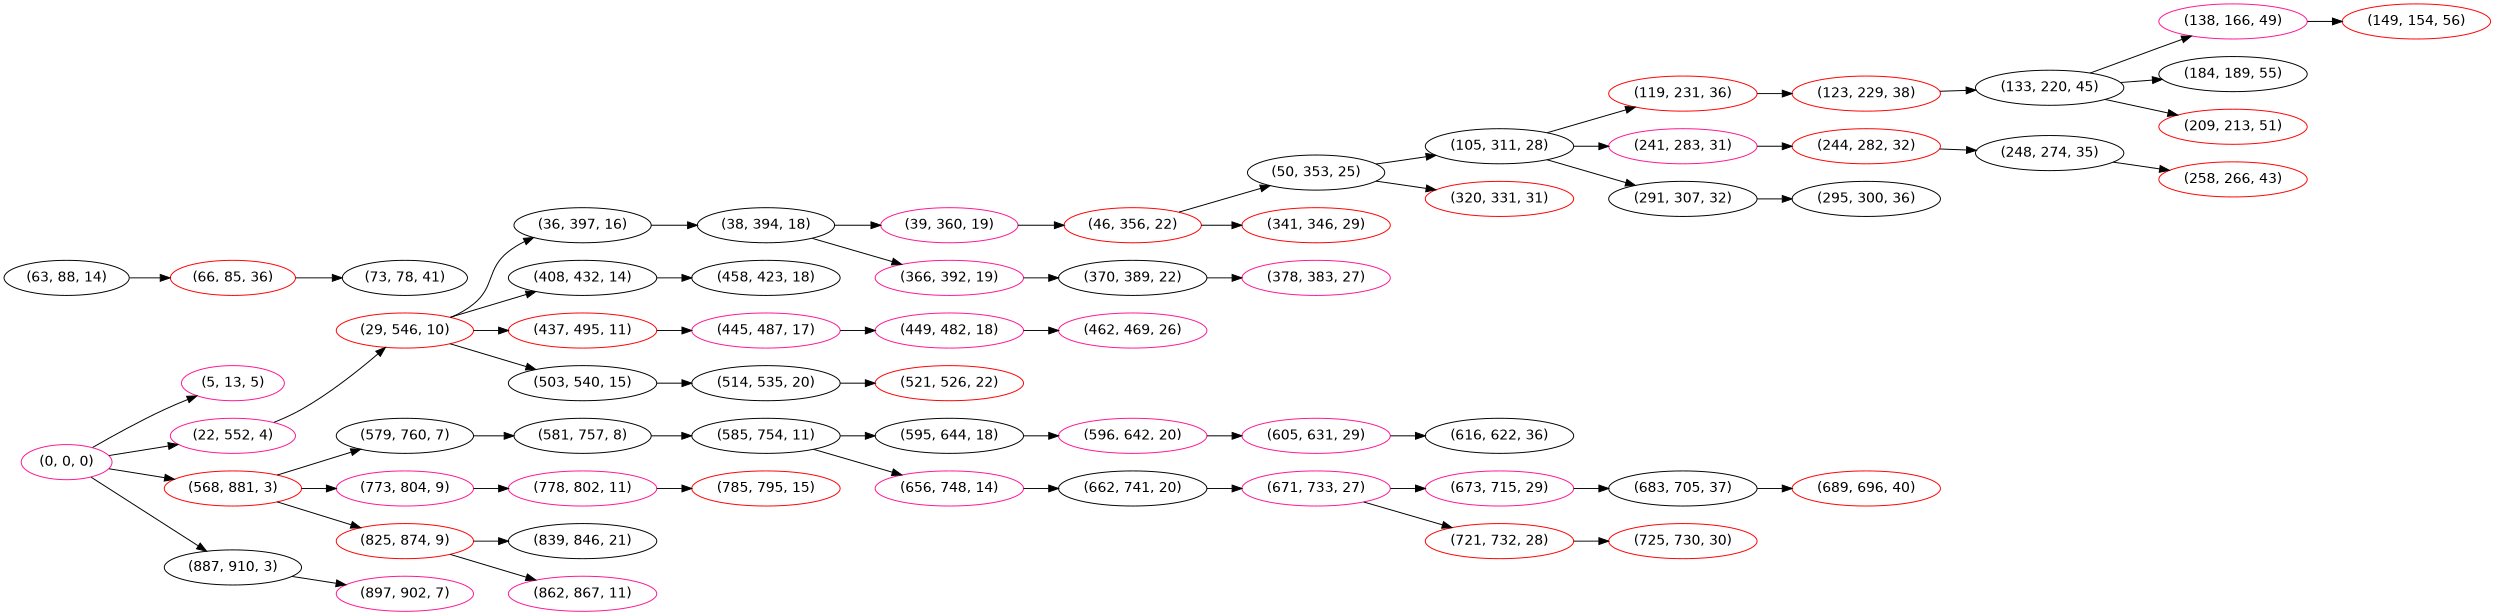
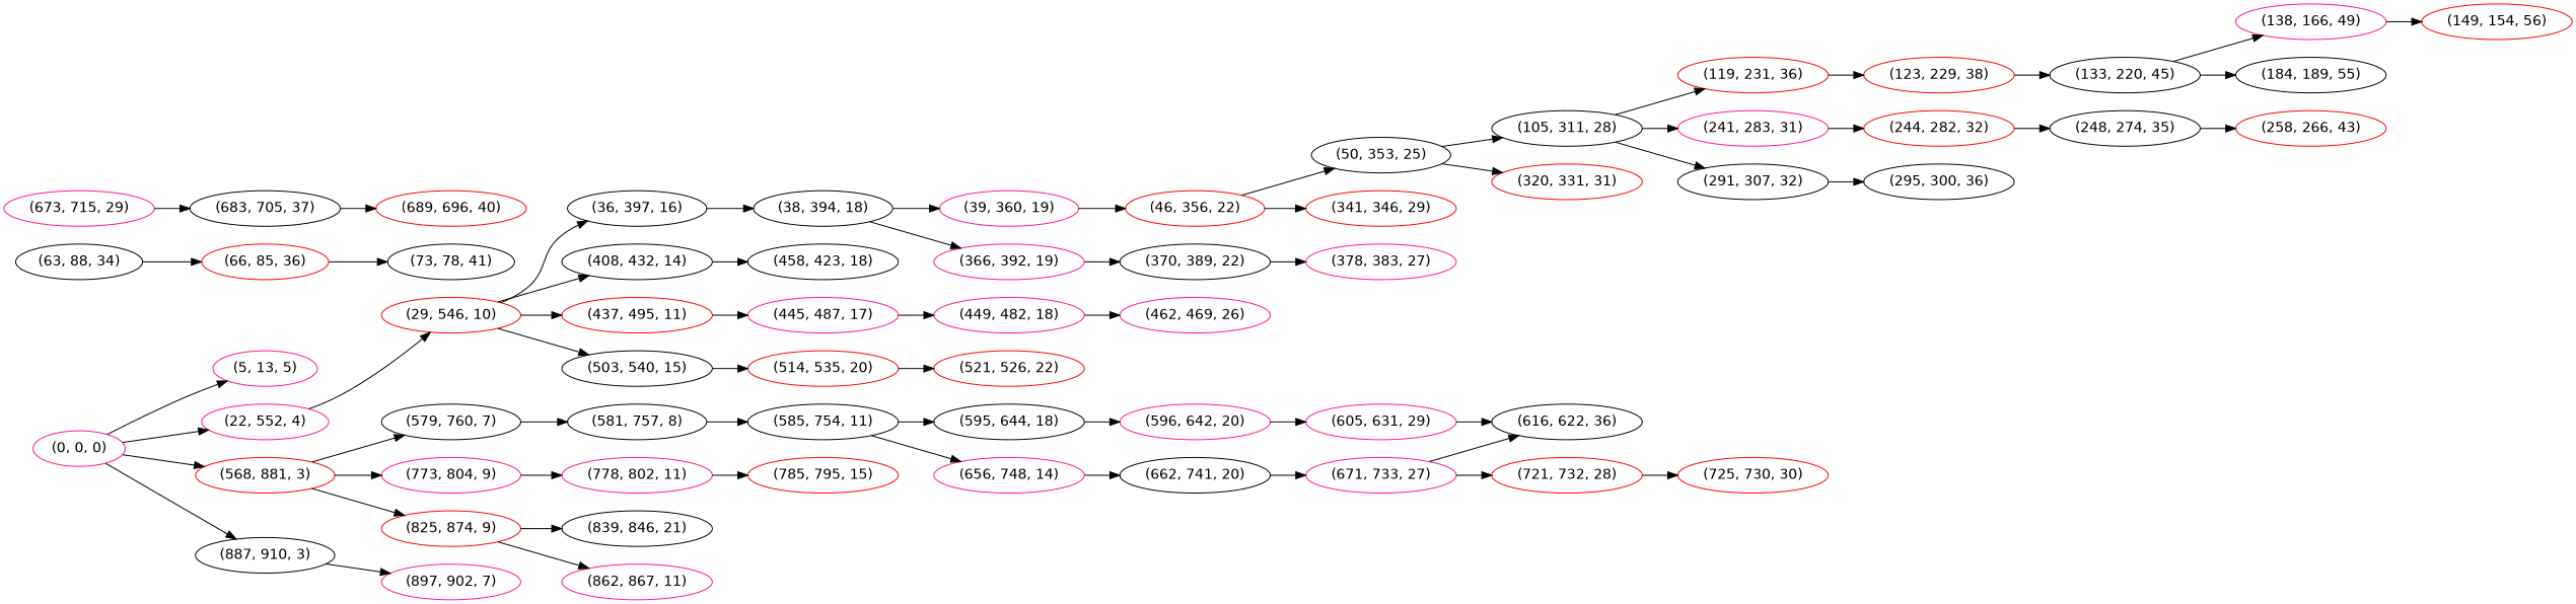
  digraph {
    fontname="DejaVu Sans"
    rankdir=LR
    node [color=black fontname="DejaVu Sans"]
    edge [fontname="DejaVu Sans"]
    "(0, 0, 0)" [color=deeppink]
    "(5, 13, 5)" [color=deeppink]
    "(22, 552, 4)" [color=deeppink]
    "(568, 881, 3)" [color=red]
    "(887, 910, 3)"
    "(29, 546, 10)" [color=red]
    "(579, 760, 7)"
    "(773, 804, 9)" [color=deeppink]
    "(825, 874, 9)" [color=red]
    "(897, 902, 7)" [color=deeppink]
    "(36, 397, 16)"
    "(408, 432, 14)"
    "(437, 495, 11)" [color=red]
    "(503, 540, 15)"
    "(38, 394, 18)"
    n16 [label="(458, 423, 18)"]
    "(445, 487, 17)" [color=deeppink]
-   "(514, 535, 20)"
+   "(514, 535, 20)" [color=red]
    "(39, 360, 19)" [color=deeppink]
    "(366, 392, 19)" [color=deeppink]
    "(46, 356, 22)" [color=red]
    "(370, 389, 22)"
    "(50, 353, 25)"
    "(341, 346, 29)" [color=red]
    "(105, 311, 28)"
    "(320, 331, 31)" [color=red]
    "(119, 231, 36)" [color=red]
    "(241, 283, 31)" [color=deeppink]
    "(291, 307, 32)"
    "(66, 85, 36)" [color=red]
-   "(63, 88, 34)" [label="(63, 88, 14)"]
+   "(63, 88, 34)"
    "(73, 78, 41)"
    "(123, 229, 38)" [color=red]
    "(244, 282, 32)" [color=red]
    "(295, 300, 36)"
    "(133, 220, 45)"
    "(138, 166, 49)" [color=deeppink]
    "(184, 189, 55)"
-   "(209, 213, 51)" [color=red]
    "(149, 154, 56)" [color=red]
    "(248, 274, 35)"
    "(258, 266, 43)" [color=red]
    "(378, 383, 27)" [color=deeppink]
    "(449, 482, 18)" [color=deeppink]
    "(462, 469, 26)" [color=deeppink]
    "(521, 526, 22)" [color=red]
    "(581, 757, 8)"
    "(778, 802, 11)" [color=deeppink]
    "(839, 846, 21)"
    "(862, 867, 11)" [color=deeppink]
    "(585, 754, 11)"
    n52 [label="(595, 644, 18)"]
    "(656, 748, 14)" [color=deeppink]
    "(596, 642, 20)" [color=deeppink]
    "(662, 741, 20)"
    "(605, 631, 29)" [color=deeppink]
    "(616, 622, 36)"
    "(671, 733, 27)" [color=deeppink]
    "(673, 715, 29)" [color=deeppink]
    "(721, 732, 28)" [color=red]
    "(683, 705, 37)"
    "(725, 730, 30)" [color=red]
    "(689, 696, 40)" [color=red]
    "(785, 795, 15)" [color=red]
    "(0, 0, 0)" -> "(5, 13, 5)"
    "(0, 0, 0)" -> "(22, 552, 4)"
    "(0, 0, 0)" -> "(568, 881, 3)"
    "(0, 0, 0)" -> "(887, 910, 3)"
    "(22, 552, 4)" -> "(29, 546, 10)"
    "(568, 881, 3)" -> "(579, 760, 7)"
    "(568, 881, 3)" -> "(773, 804, 9)"
    "(568, 881, 3)" -> "(825, 874, 9)"
    "(887, 910, 3)" -> "(897, 902, 7)"
    "(29, 546, 10)" -> "(36, 397, 16)"
    "(29, 546, 10)" -> "(408, 432, 14)"
    "(29, 546, 10)" -> "(437, 495, 11)"
    "(29, 546, 10)" -> "(503, 540, 15)"
    "(579, 760, 7)" -> "(581, 757, 8)"
    "(773, 804, 9)" -> "(778, 802, 11)"
    "(825, 874, 9)" -> "(839, 846, 21)"
    "(825, 874, 9)" -> "(862, 867, 11)"
    "(36, 397, 16)" -> "(38, 394, 18)"
    "(408, 432, 14)" -> n16
    "(437, 495, 11)" -> "(445, 487, 17)"
    "(503, 540, 15)" -> "(514, 535, 20)"
    "(38, 394, 18)" -> "(39, 360, 19)"
    "(38, 394, 18)" -> "(366, 392, 19)"
    "(445, 487, 17)" -> "(449, 482, 18)"
    "(514, 535, 20)" -> "(521, 526, 22)"
    "(39, 360, 19)" -> "(46, 356, 22)"
    "(366, 392, 19)" -> "(370, 389, 22)"
    "(46, 356, 22)" -> "(50, 353, 25)"
    "(46, 356, 22)" -> "(341, 346, 29)"
    "(370, 389, 22)" -> "(378, 383, 27)"
    "(50, 353, 25)" -> "(105, 311, 28)"
    "(50, 353, 25)" -> "(320, 331, 31)"
    "(105, 311, 28)" -> "(119, 231, 36)"
    "(105, 311, 28)" -> "(241, 283, 31)"
    "(105, 311, 28)" -> "(291, 307, 32)"
    "(119, 231, 36)" -> "(123, 229, 38)"
    "(241, 283, 31)" -> "(244, 282, 32)"
    "(291, 307, 32)" -> "(295, 300, 36)"
    "(66, 85, 36)" -> "(73, 78, 41)"
    "(63, 88, 34)" -> "(66, 85, 36)"
    "(123, 229, 38)" -> "(133, 220, 45)"
    "(244, 282, 32)" -> "(248, 274, 35)"
    "(133, 220, 45)" -> "(138, 166, 49)"
    "(133, 220, 45)" -> "(184, 189, 55)"
-   "(133, 220, 45)" -> "(209, 213, 51)"
    "(138, 166, 49)" -> "(149, 154, 56)"
    "(248, 274, 35)" -> "(258, 266, 43)"
    "(449, 482, 18)" -> "(462, 469, 26)"
    "(581, 757, 8)" -> "(585, 754, 11)"
    "(778, 802, 11)" -> "(785, 795, 15)"
    "(585, 754, 11)" -> n52
    "(585, 754, 11)" -> "(656, 748, 14)"
    n52 -> "(596, 642, 20)"
    "(656, 748, 14)" -> "(662, 741, 20)"
    "(596, 642, 20)" -> "(605, 631, 29)"
    "(662, 741, 20)" -> "(671, 733, 27)"
    "(605, 631, 29)" -> "(616, 622, 36)"
-   "(671, 733, 27)" -> "(673, 715, 29)"
+   "(671, 733, 27)" -> "(616, 622, 36)"
    "(671, 733, 27)" -> "(721, 732, 28)"
    "(673, 715, 29)" -> "(683, 705, 37)"
    "(721, 732, 28)" -> "(725, 730, 30)"
    "(683, 705, 37)" -> "(689, 696, 40)"
  }
